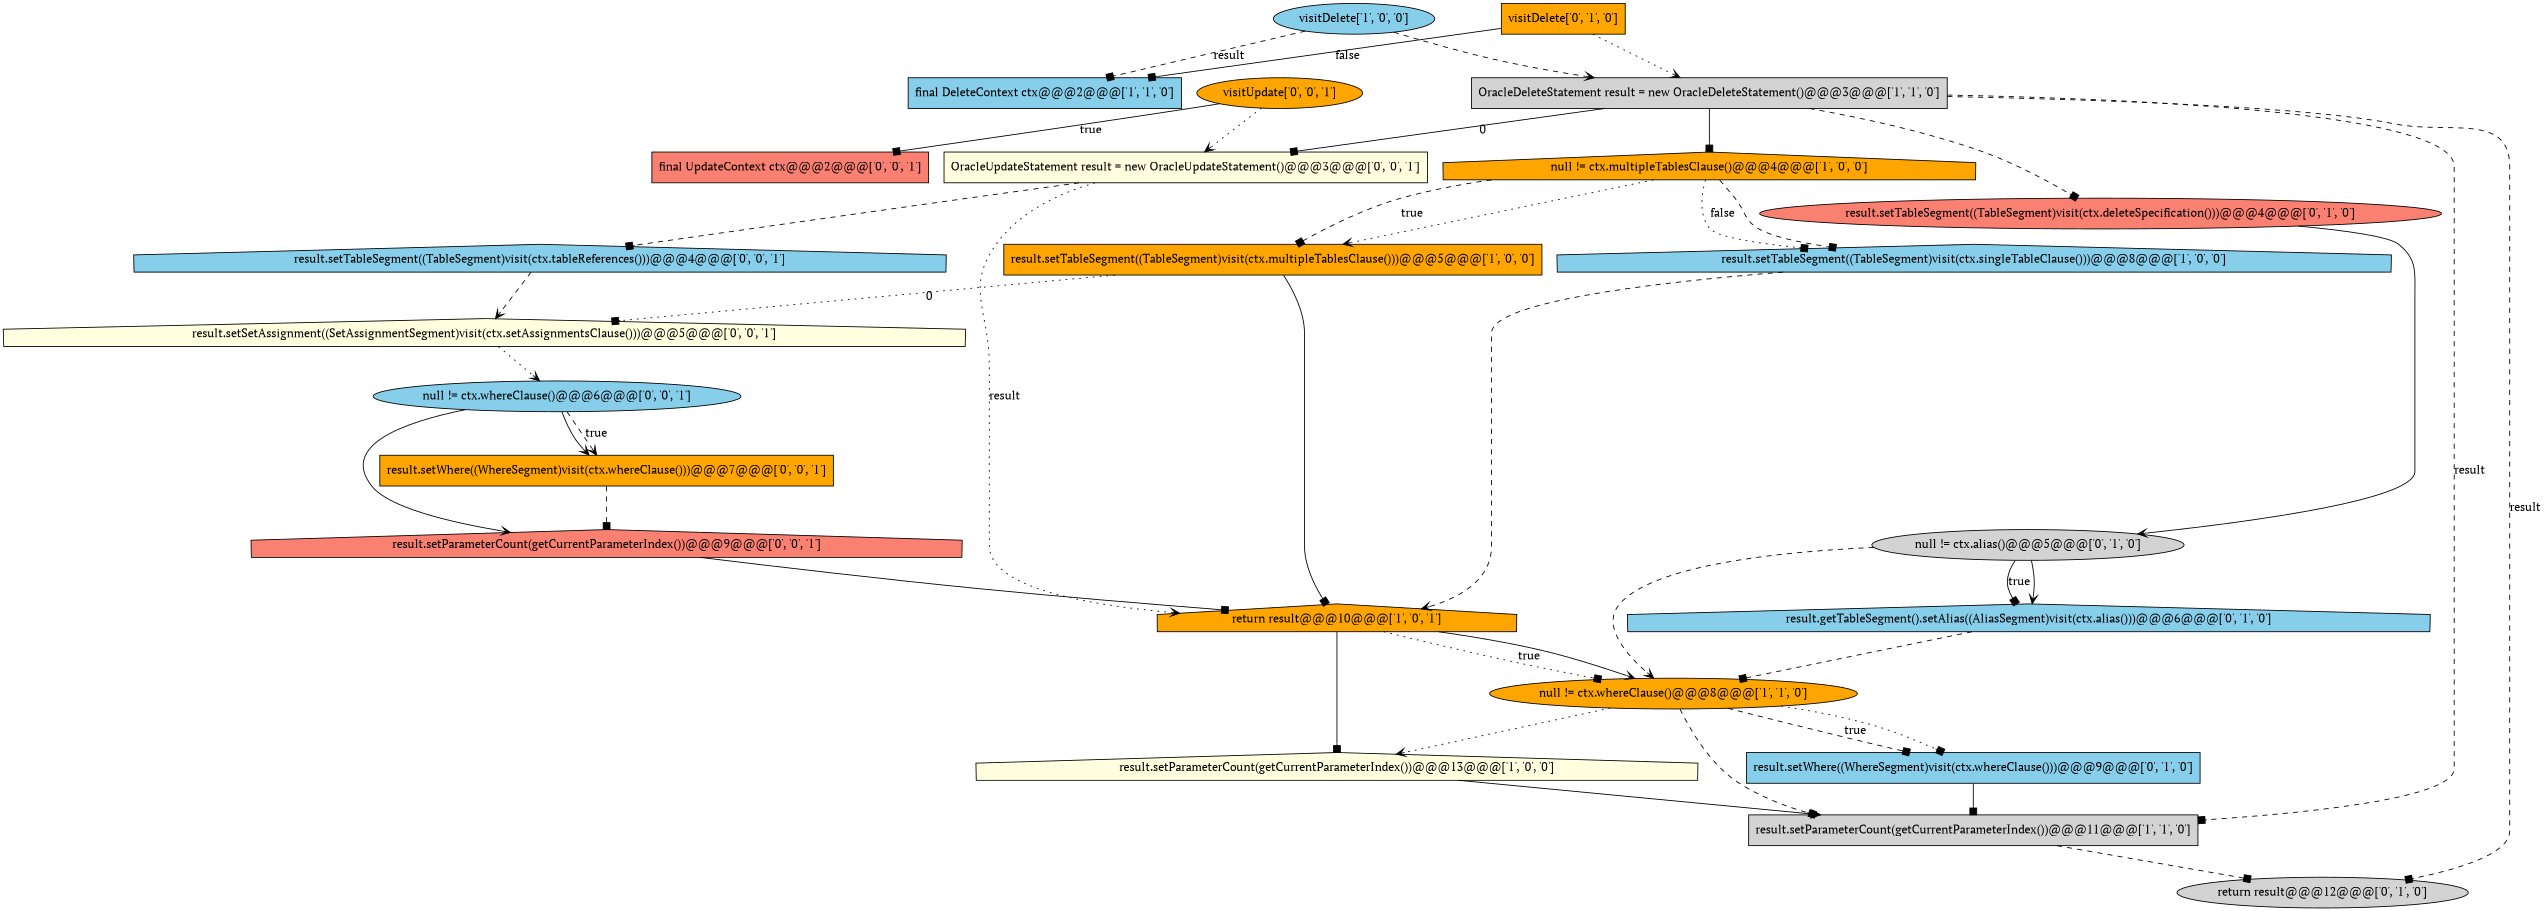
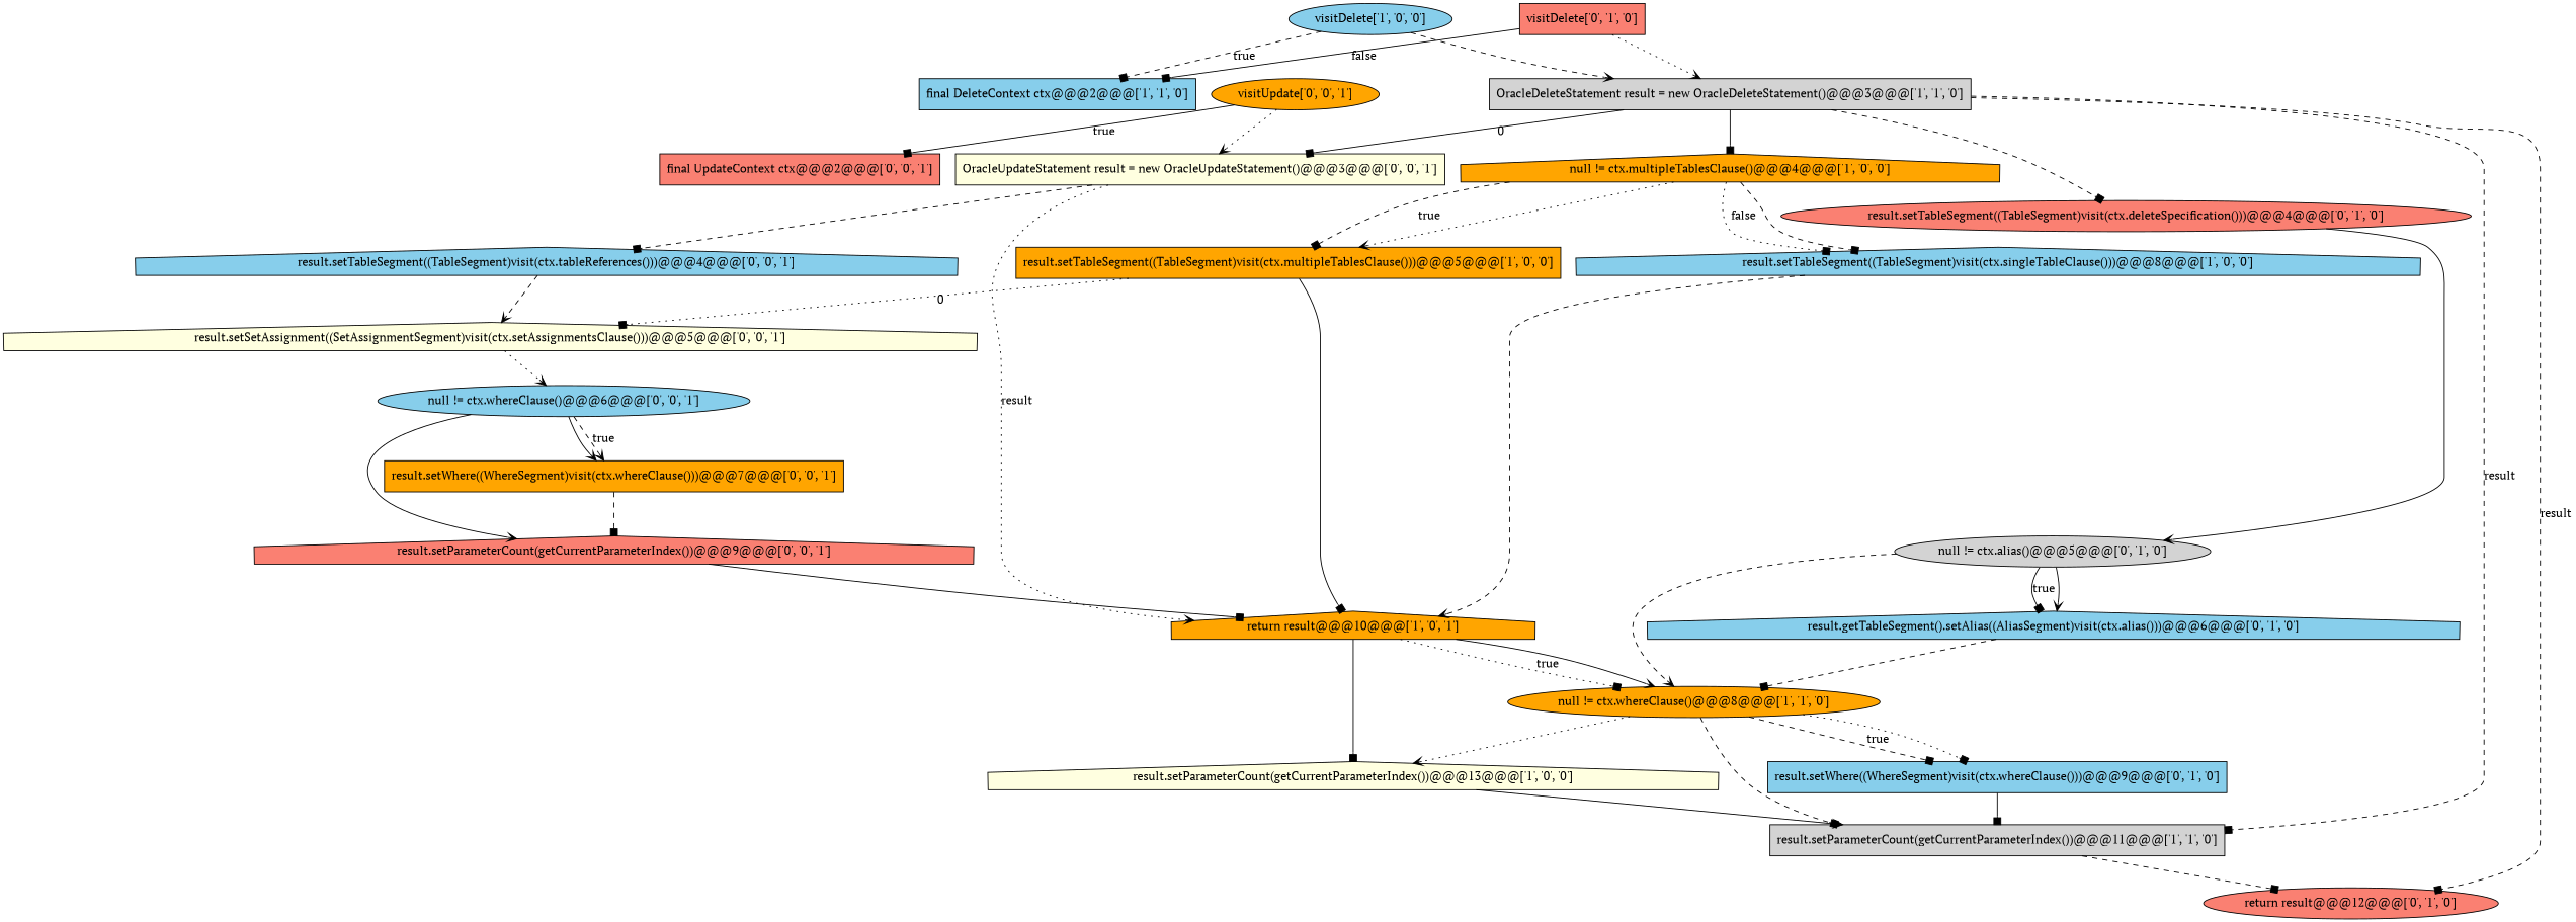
  digraph {
    fontname="PT Serif"
    node [fillcolor=skyblue fontname="PT Serif" shape=box style=filled]
    edge [arrowhead=box fontname="PT Serif" style=dashed]
    n1 [fillcolor=lightyellow label="result.setParameterCount(getCurrentParameterIndex())@@@13@@@['1', '0', '0']" shape=house]
    n2 [fillcolor=lightgrey label="result.setParameterCount(getCurrentParameterIndex())@@@11@@@['1', '1', '0']"]
-   n3 [fillcolor=lightgrey label="return result@@@12@@@['0', '1', '0']" shape=ellipse]
+   n3 [fillcolor=salmon label="return result@@@12@@@['0', '1', '0']" shape=ellipse]
    n4 [fillcolor=lightgrey label="null != ctx.alias()@@@5@@@['0', '1', '0']" shape=ellipse]
    n5 [label="result.getTableSegment().setAlias((AliasSegment)visit(ctx.alias()))@@@6@@@['0', '1', '0']" shape=house]
    n6 [fillcolor=orange label="null != ctx.whereClause()@@@8@@@['1', '1', '0']" shape=ellipse]
    n7 [label="result.setWhere((WhereSegment)visit(ctx.whereClause()))@@@9@@@['0', '1', '0']"]
    n8 [fillcolor=orange label="null != ctx.multipleTablesClause()@@@4@@@['1', '0', '0']" shape=house]
    n9 [label="result.setTableSegment((TableSegment)visit(ctx.singleTableClause()))@@@8@@@['1', '0', '0']" shape=house]
    n10 [fillcolor=orange label="result.setTableSegment((TableSegment)visit(ctx.multipleTablesClause()))@@@5@@@['1', '0', '0']"]
    n11 [fillcolor=orange label="return result@@@10@@@['1', '0', '1']" shape=house]
    n12 [fillcolor=lightyellow label="result.setSetAssignment((SetAssignmentSegment)visit(ctx.setAssignmentsClause()))@@@5@@@['0', '0', '1']" shape=house]
    n13 [fillcolor=salmon label="final UpdateContext ctx@@@2@@@['0', '0', '1']"]
    n14 [label="visitDelete['1', '0', '0']" shape=ellipse]
    n15 [label="final DeleteContext ctx@@@2@@@['1', '1', '0']"]
    n16 [fillcolor=lightgrey label="OracleDeleteStatement result = new OracleDeleteStatement()@@@3@@@['1', '1', '0']"]
    n17 [fillcolor=lightyellow label="OracleUpdateStatement result = new OracleUpdateStatement()@@@3@@@['0', '0', '1']"]
    n18 [fillcolor=salmon label="result.setTableSegment((TableSegment)visit(ctx.deleteSpecification()))@@@4@@@['0', '1', '0']" shape=ellipse]
-   n19 [fillcolor=orange label="visitDelete['0', '1', '0']"]
+   n19 [fillcolor=salmon label="visitDelete['0', '1', '0']"]
    n20 [fillcolor=orange label="visitUpdate['0', '0', '1']" shape=ellipse]
    n21 [label="result.setTableSegment((TableSegment)visit(ctx.tableReferences()))@@@4@@@['0', '0', '1']" shape=house]
    n22 [fillcolor=salmon label="result.setParameterCount(getCurrentParameterIndex())@@@9@@@['0', '0', '1']" shape=house]
    n23 [fillcolor=orange label="result.setWhere((WhereSegment)visit(ctx.whereClause()))@@@7@@@['0', '0', '1']"]
    n24 [label="null != ctx.whereClause()@@@6@@@['0', '0', '1']" shape=ellipse]
    n1 -> n2 [arrowhead=vee style=solid]
    n2 -> n3
    n4 -> n5 [arrowhead=vee style=solid]
    n4 -> n5 [label=true style=solid]
    n4 -> n6 [arrowhead=vee]
    n5 -> n6
    n6 -> n1 [arrowhead=vee style=dotted]
    n6 -> n2
    n6 -> n7 [style=dotted]
    n6 -> n7 [label=true]
    n7 -> n2 [style=solid]
    n8 -> n9 [label=false style=dotted]
    n8 -> n9
    n8 -> n10 [arrowhead=vee style=dotted]
    n8 -> n10 [label=true]
    n9 -> n11 [arrowhead=vee]
    n10 -> n11 [style=solid]
    n10 -> n12 [label=0 style=dotted]
    n11 -> n1 [style=solid]
    n11 -> n6 [label=true style=dotted]
    n11 -> n6 [arrowhead=vee style=solid]
    n12 -> n24 [arrowhead=vee style=dotted]
-   n14 -> n15 [label=result]
+   n14 -> n15 [label=true]
    n14 -> n16 [arrowhead=vee]
    n16 -> n2 [label=result]
    n16 -> n3 [label=result]
    n16 -> n8 [style=solid]
    n16 -> n17 [label=0 style=solid]
    n16 -> n18
    n17 -> n11 [arrowhead=vee label=result style=dotted]
    n17 -> n21
    n18 -> n4 [arrowhead=vee style=solid]
    n19 -> n15 [label=false style=solid]
    n19 -> n16 [arrowhead=vee style=dotted]
    n20 -> n13 [label=true style=solid]
    n20 -> n17 [arrowhead=vee style=dotted]
    n21 -> n12 [arrowhead=vee]
    n22 -> n11 [style=solid]
    n23 -> n22
    n24 -> n22 [arrowhead=vee style=solid]
    n24 -> n23 [arrowhead=vee style=solid]
    n24 -> n23 [arrowhead=vee label=true]
  }
